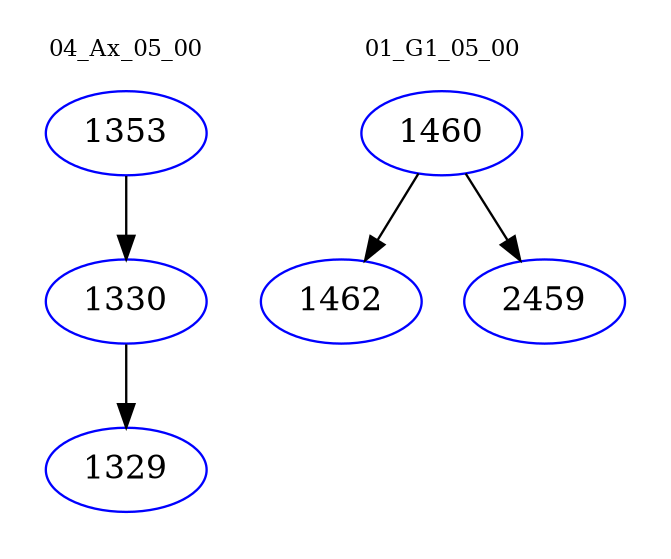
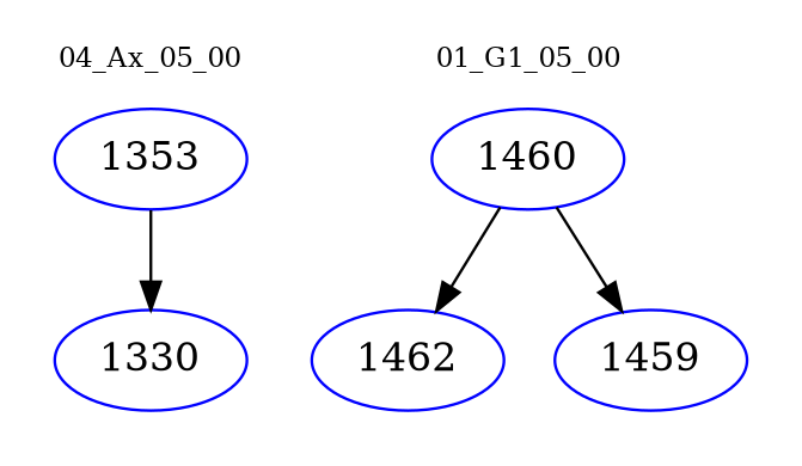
  digraph {
    fontname="DejaVu Serif"
    node [color=blue fontname="DejaVu Serif"]
    edge [color=black fontname="DejaVu Serif"]
    n1 [label=1353]
    n2 [label=1330]
-   n3 [label=1329]
    n4 [label=1462]
    n5 [label=1460]
-   n6 [label=2459]
+   n6 [label=1459]
    subgraph cluster_1 {
      color=white
      fontsize=10
      label="04_Ax_05_00"
      n1
      n2
-     n3
    }
    subgraph cluster_2 {
      color=white
      fontsize=10
      label="01_G1_05_00"
      n4
      n5
      n6
    }
    n1 -> n2
-   n2 -> n3
    n5 -> n4
    n5 -> n6
  }
